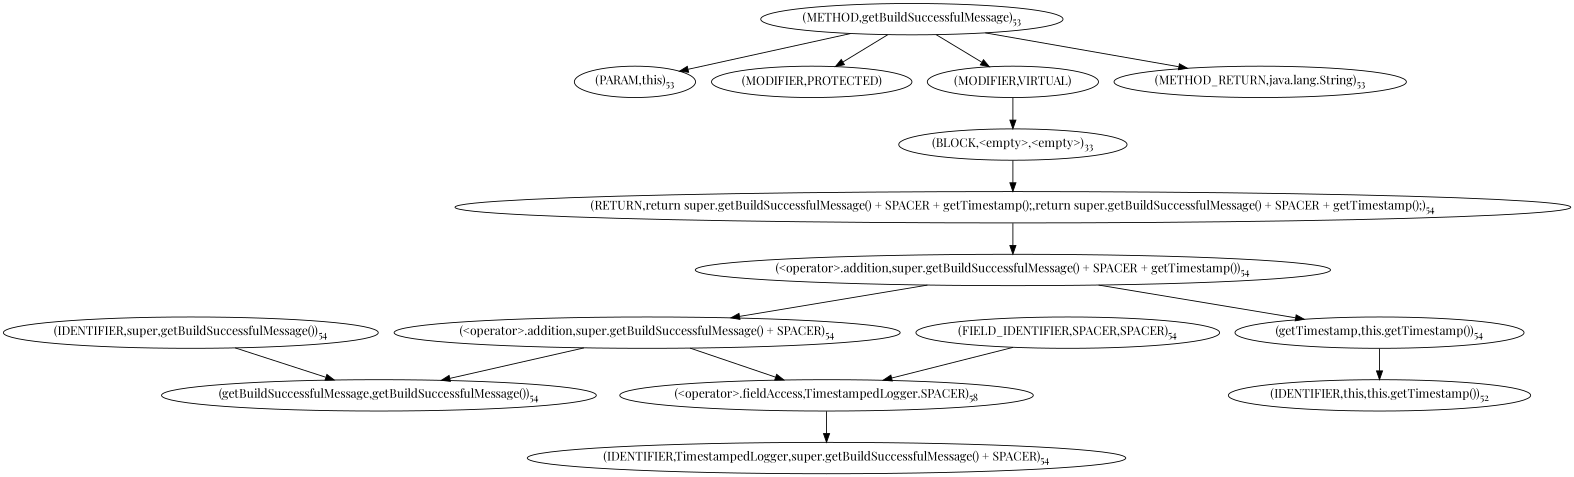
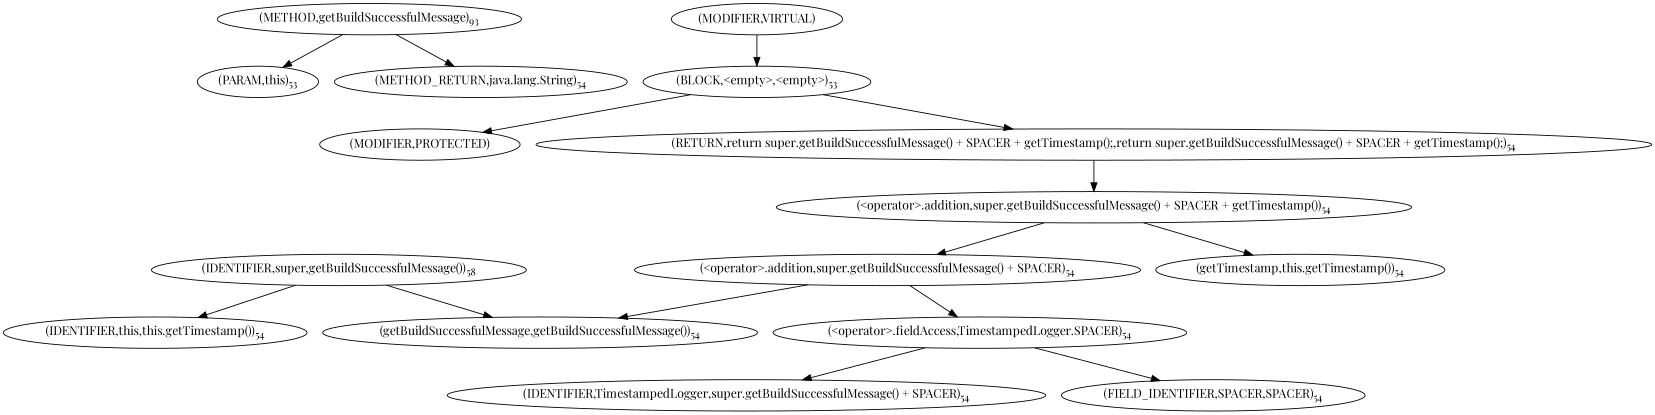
  digraph {
    fontname="Playfair Display"
    node [fontname="Playfair Display"]
    edge [fontname="Playfair Display"]
-   n1 [label=<(METHOD,getBuildSuccessfulMessage)<SUB>53</SUB>>]
+   n1 [label=<(METHOD,getBuildSuccessfulMessage)<SUB>93</SUB>>]
    n2 [label=<(PARAM,this)<SUB>53</SUB>>]
    n3 [label=<(MODIFIER,PROTECTED)>]
    n4 [label=<(MODIFIER,VIRTUAL)>]
-   n5 [label=<(METHOD_RETURN,java.lang.String)<SUB>53</SUB>>]
-   n6 [label=<(BLOCK,&lt;empty&gt;,&lt;empty&gt;)<SUB>33</SUB>>]
+   n5 [label=<(METHOD_RETURN,java.lang.String)<SUB>54</SUB>>]
+   n6 [label=<(BLOCK,&lt;empty&gt;,&lt;empty&gt;)<SUB>53</SUB>>]
    n7 [label=<(RETURN,return super.getBuildSuccessfulMessage() + SPACER + getTimestamp();,return super.getBuildSuccessfulMessage() + SPACER + getTimestamp();)<SUB>54</SUB>>]
    n8 [label=<(&lt;operator&gt;.addition,super.getBuildSuccessfulMessage() + SPACER + getTimestamp())<SUB>54</SUB>>]
    n9 [label=<(&lt;operator&gt;.addition,super.getBuildSuccessfulMessage() + SPACER)<SUB>54</SUB>>]
    n10 [label=<(getTimestamp,this.getTimestamp())<SUB>54</SUB>>]
    n11 [label=<(getBuildSuccessfulMessage,getBuildSuccessfulMessage())<SUB>54</SUB>>]
-   n12 [label=<(&lt;operator&gt;.fieldAccess,TimestampedLogger.SPACER)<SUB>58</SUB>>]
-   n13 [label=<(IDENTIFIER,this,this.getTimestamp())<SUB>52</SUB>>]
+   n12 [label=<(&lt;operator&gt;.fieldAccess,TimestampedLogger.SPACER)<SUB>54</SUB>>]
+   n13 [label=<(IDENTIFIER,this,this.getTimestamp())<SUB>54</SUB>>]
    n14 [label=<(IDENTIFIER,TimestampedLogger,super.getBuildSuccessfulMessage() + SPACER)<SUB>54</SUB>>]
    n15 [label=<(FIELD_IDENTIFIER,SPACER,SPACER)<SUB>54</SUB>>]
-   n16 [label=<(IDENTIFIER,super,getBuildSuccessfulMessage())<SUB>54</SUB>>]
+   n16 [label=<(IDENTIFIER,super,getBuildSuccessfulMessage())<SUB>58</SUB>>]
    n1 -> n2
-   n1 -> n3
-   n1 -> n4
+   n6 -> n3
    n1 -> n5
    n4 -> n6
    n6 -> n7
    n7 -> n8
    n8 -> n9
    n8 -> n10
    n9 -> n11
    n9 -> n12
-   n10 -> n13
+   n16 -> n13
    n12 -> n14
-   n15 -> n12
+   n12 -> n15
    n16 -> n11
  }
